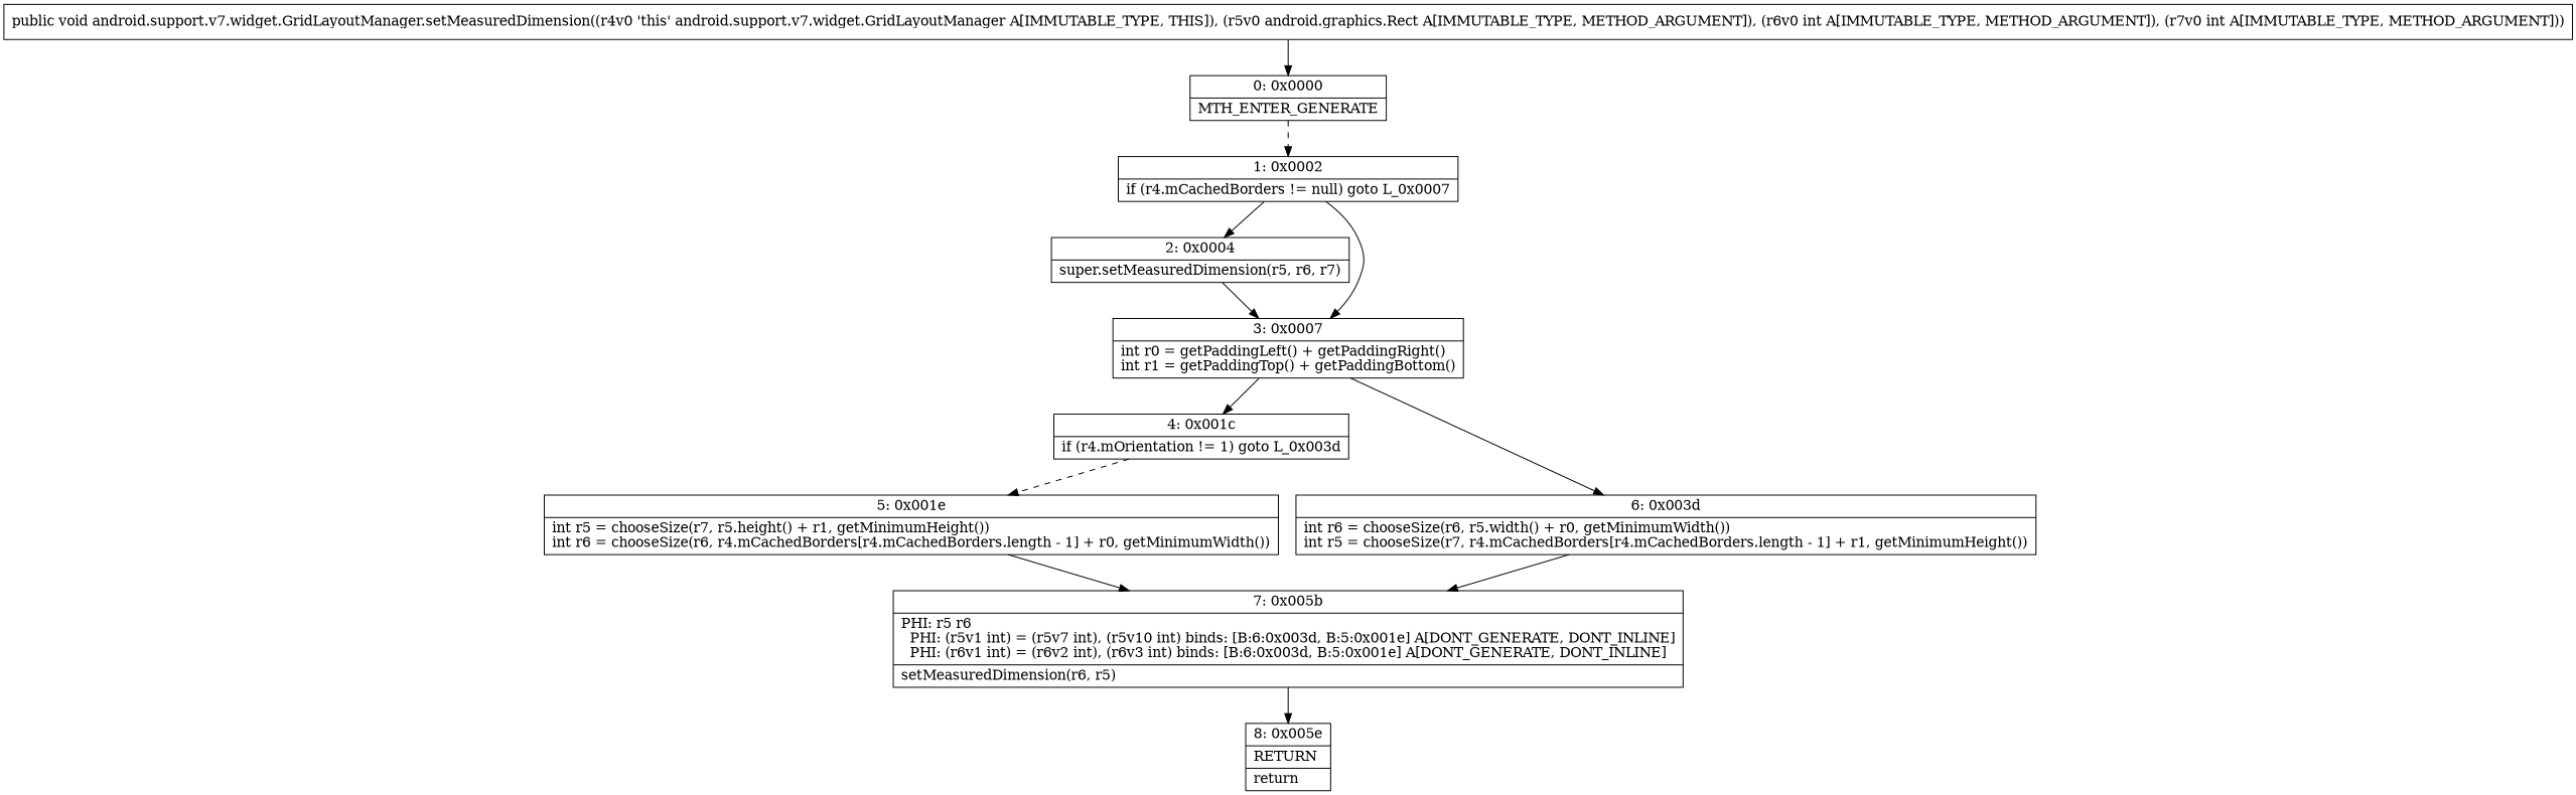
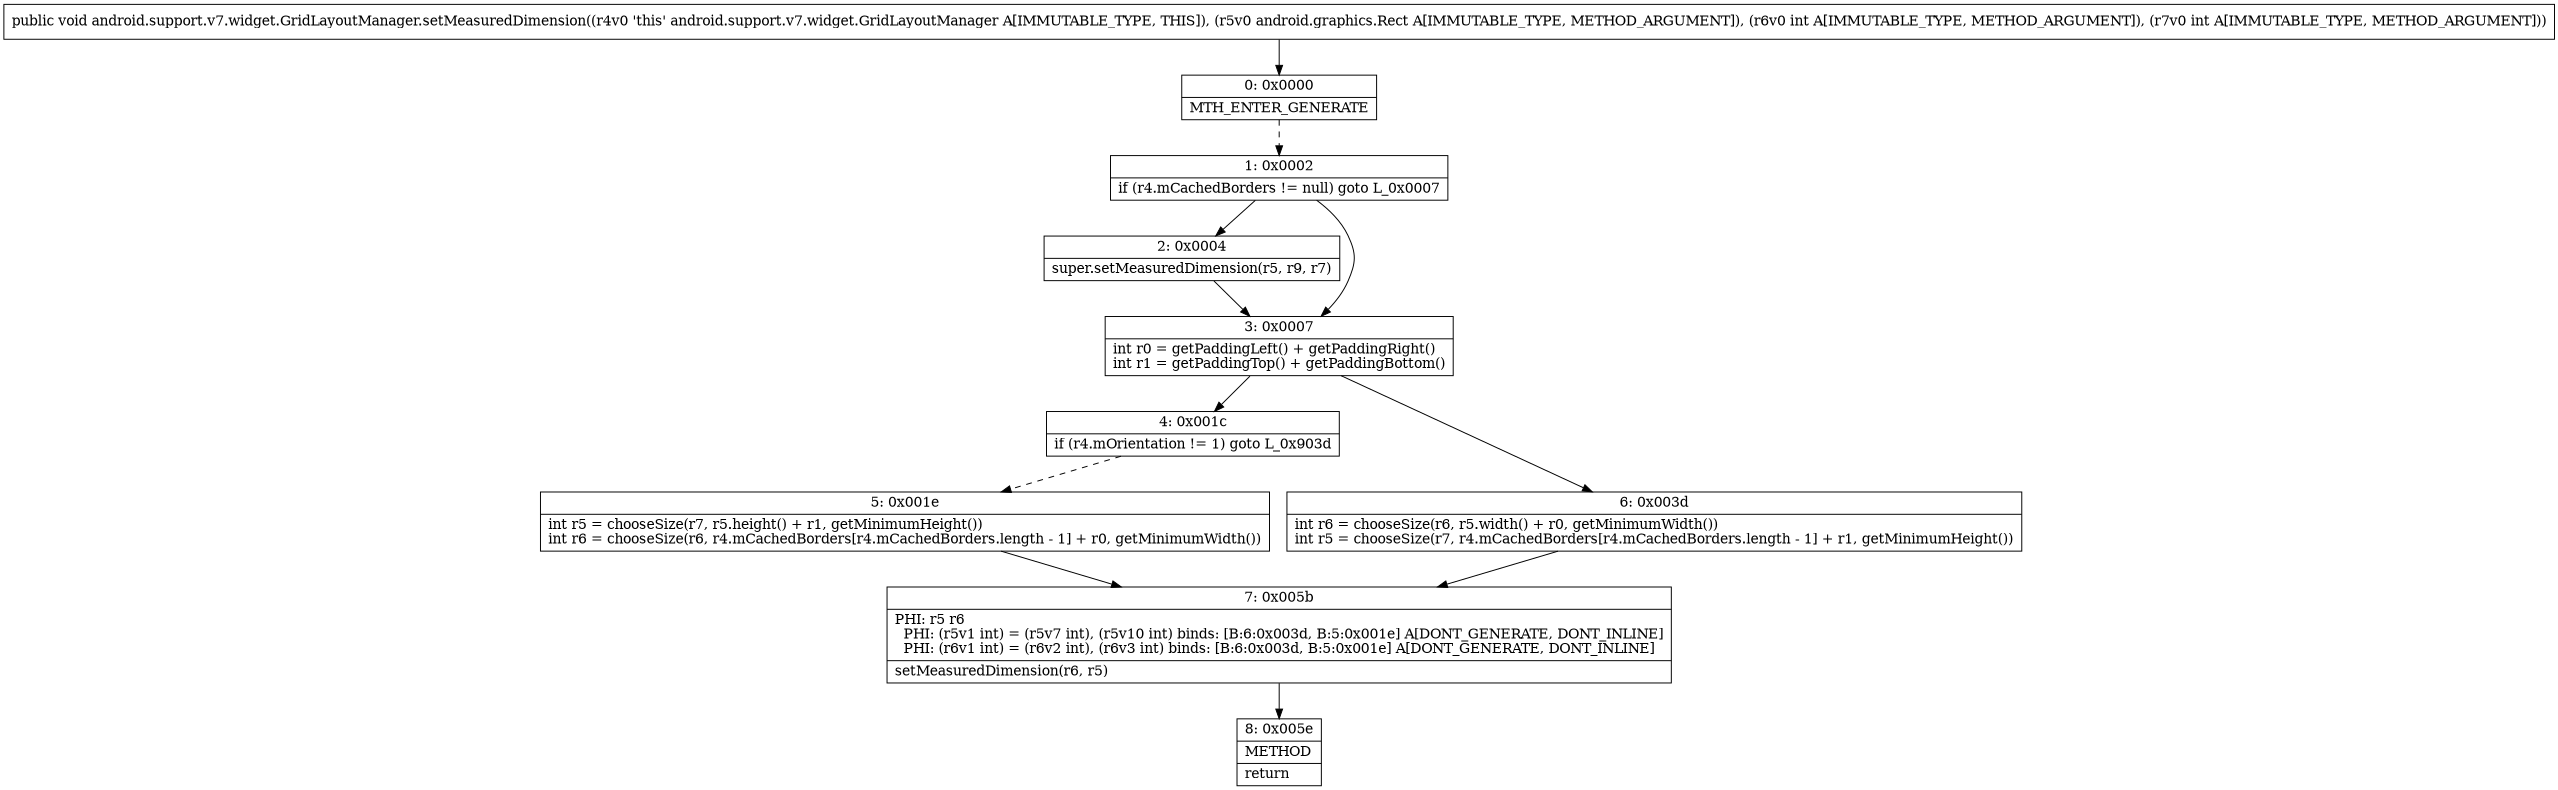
  digraph {
    node [shape=record]
    n1 [label="{0\:\ 0x0000|MTH_ENTER_GENERATE\l}"]
    n2 [label="{1\:\ 0x0002|if (r4.mCachedBorders != null) goto L_0x0007\l}"]
-   n3 [label="{2\:\ 0x0004|super.setMeasuredDimension(r5, r6, r7)\l}"]
+   n3 [label="{2\:\ 0x0004|super.setMeasuredDimension(r5, r9, r7)\l}"]
    n4 [label="{3\:\ 0x0007|int r0 = getPaddingLeft() + getPaddingRight()\lint r1 = getPaddingTop() + getPaddingBottom()\l}"]
-   n5 [label="{4\:\ 0x001c|if (r4.mOrientation != 1) goto L_0x003d\l}"]
+   n5 [label="{4\:\ 0x001c|if (r4.mOrientation != 1) goto L_0x903d\l}"]
    n6 [label="{6\:\ 0x003d|int r6 = chooseSize(r6, r5.width() + r0, getMinimumWidth())\lint r5 = chooseSize(r7, r4.mCachedBorders[r4.mCachedBorders.length \- 1] + r1, getMinimumHeight())\l}"]
    n7 [label="{5\:\ 0x001e|int r5 = chooseSize(r7, r5.height() + r1, getMinimumHeight())\lint r6 = chooseSize(r6, r4.mCachedBorders[r4.mCachedBorders.length \- 1] + r0, getMinimumWidth())\l}"]
    n8 [label="{7\:\ 0x005b|PHI: r5 r6 \l  PHI: (r5v1 int) = (r5v7 int), (r5v10 int) binds: [B:6:0x003d, B:5:0x001e] A[DONT_GENERATE, DONT_INLINE]\l  PHI: (r6v1 int) = (r6v2 int), (r6v3 int) binds: [B:6:0x003d, B:5:0x001e] A[DONT_GENERATE, DONT_INLINE]\l|setMeasuredDimension(r6, r5)\l}"]
-   n9 [label="{8\:\ 0x005e|RETURN\l|return\l}"]
+   n9 [label="{8\:\ 0x005e|METHOD\l|return\l}"]
    n10 [label="{public void android.support.v7.widget.GridLayoutManager.setMeasuredDimension((r4v0 'this' android.support.v7.widget.GridLayoutManager A[IMMUTABLE_TYPE, THIS]), (r5v0 android.graphics.Rect A[IMMUTABLE_TYPE, METHOD_ARGUMENT]), (r6v0 int A[IMMUTABLE_TYPE, METHOD_ARGUMENT]), (r7v0 int A[IMMUTABLE_TYPE, METHOD_ARGUMENT])) }"]
    n1 -> n2 [style=dashed]
    n2 -> n3 [style=solid]
    n2 -> n4
    n3 -> n4
    n4 -> n5
    n4 -> n6
    n5 -> n7 [style=dashed]
    n6 -> n8
    n7 -> n8
    n8 -> n9
    n10 -> n1
  }
